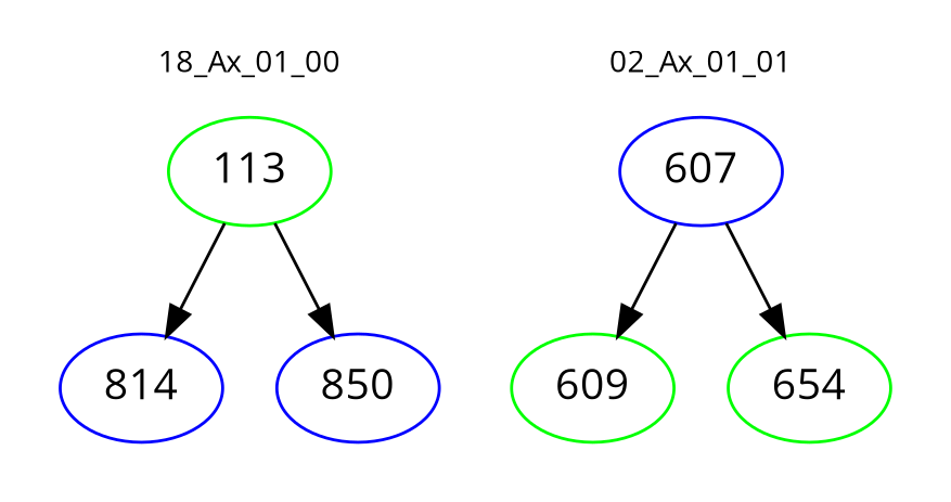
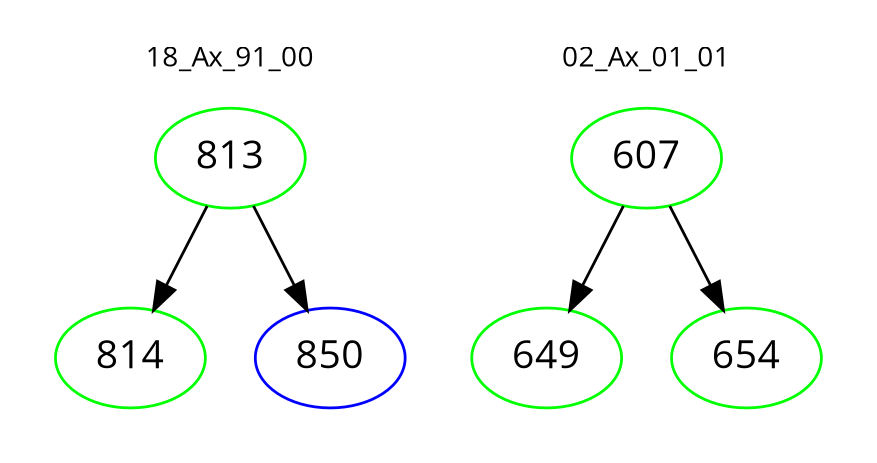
  digraph {
    fontname="Open Sans"
    node [color=green fontname="Open Sans"]
    edge [color=black fontname="Open Sans"]
-   n1 [label=113]
-   n2 [color=blue label=814]
+   n1 [label=813]
+   n2 [label=814]
    n3 [color=blue label=850]
-   n4 [color=blue label=607]
-   n5 [label=609]
+   n4 [label=607]
+   n5 [label=649]
    n6 [label=654]
    subgraph cluster_1 {
      color=white
      fontsize=10
-     label="18_Ax_01_00"
+     label="18_Ax_91_00"
      n1
      n2
      n3
    }
    subgraph cluster_2 {
      color=white
      fontsize=10
      label="02_Ax_01_01"
      n4
      n5
      n6
    }
    n1 -> n2
    n1 -> n3
    n4 -> n5
    n4 -> n6
  }
